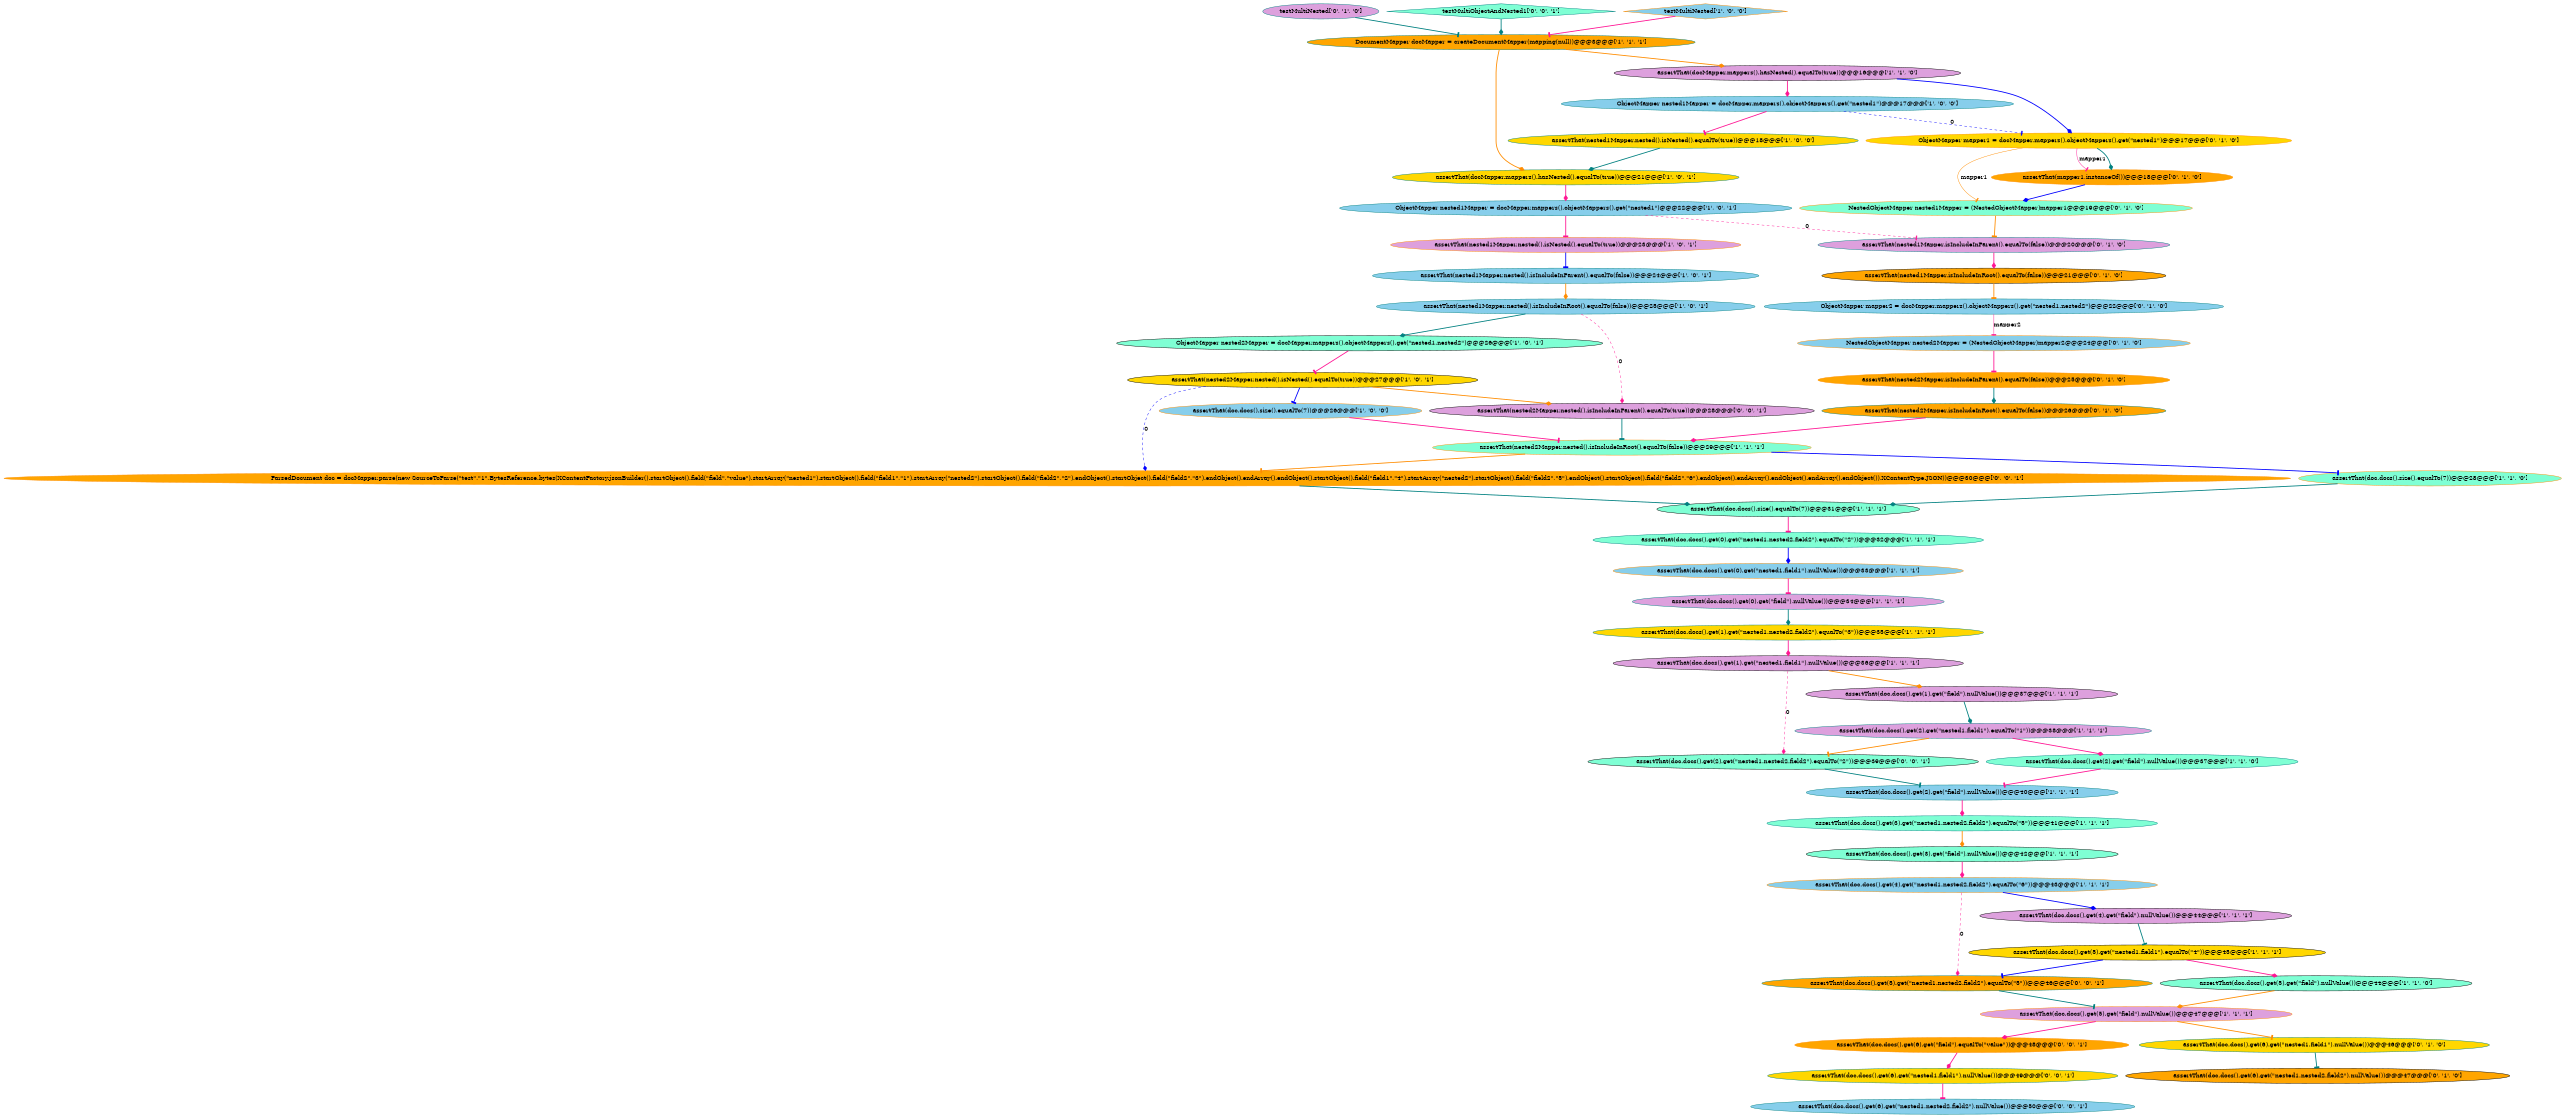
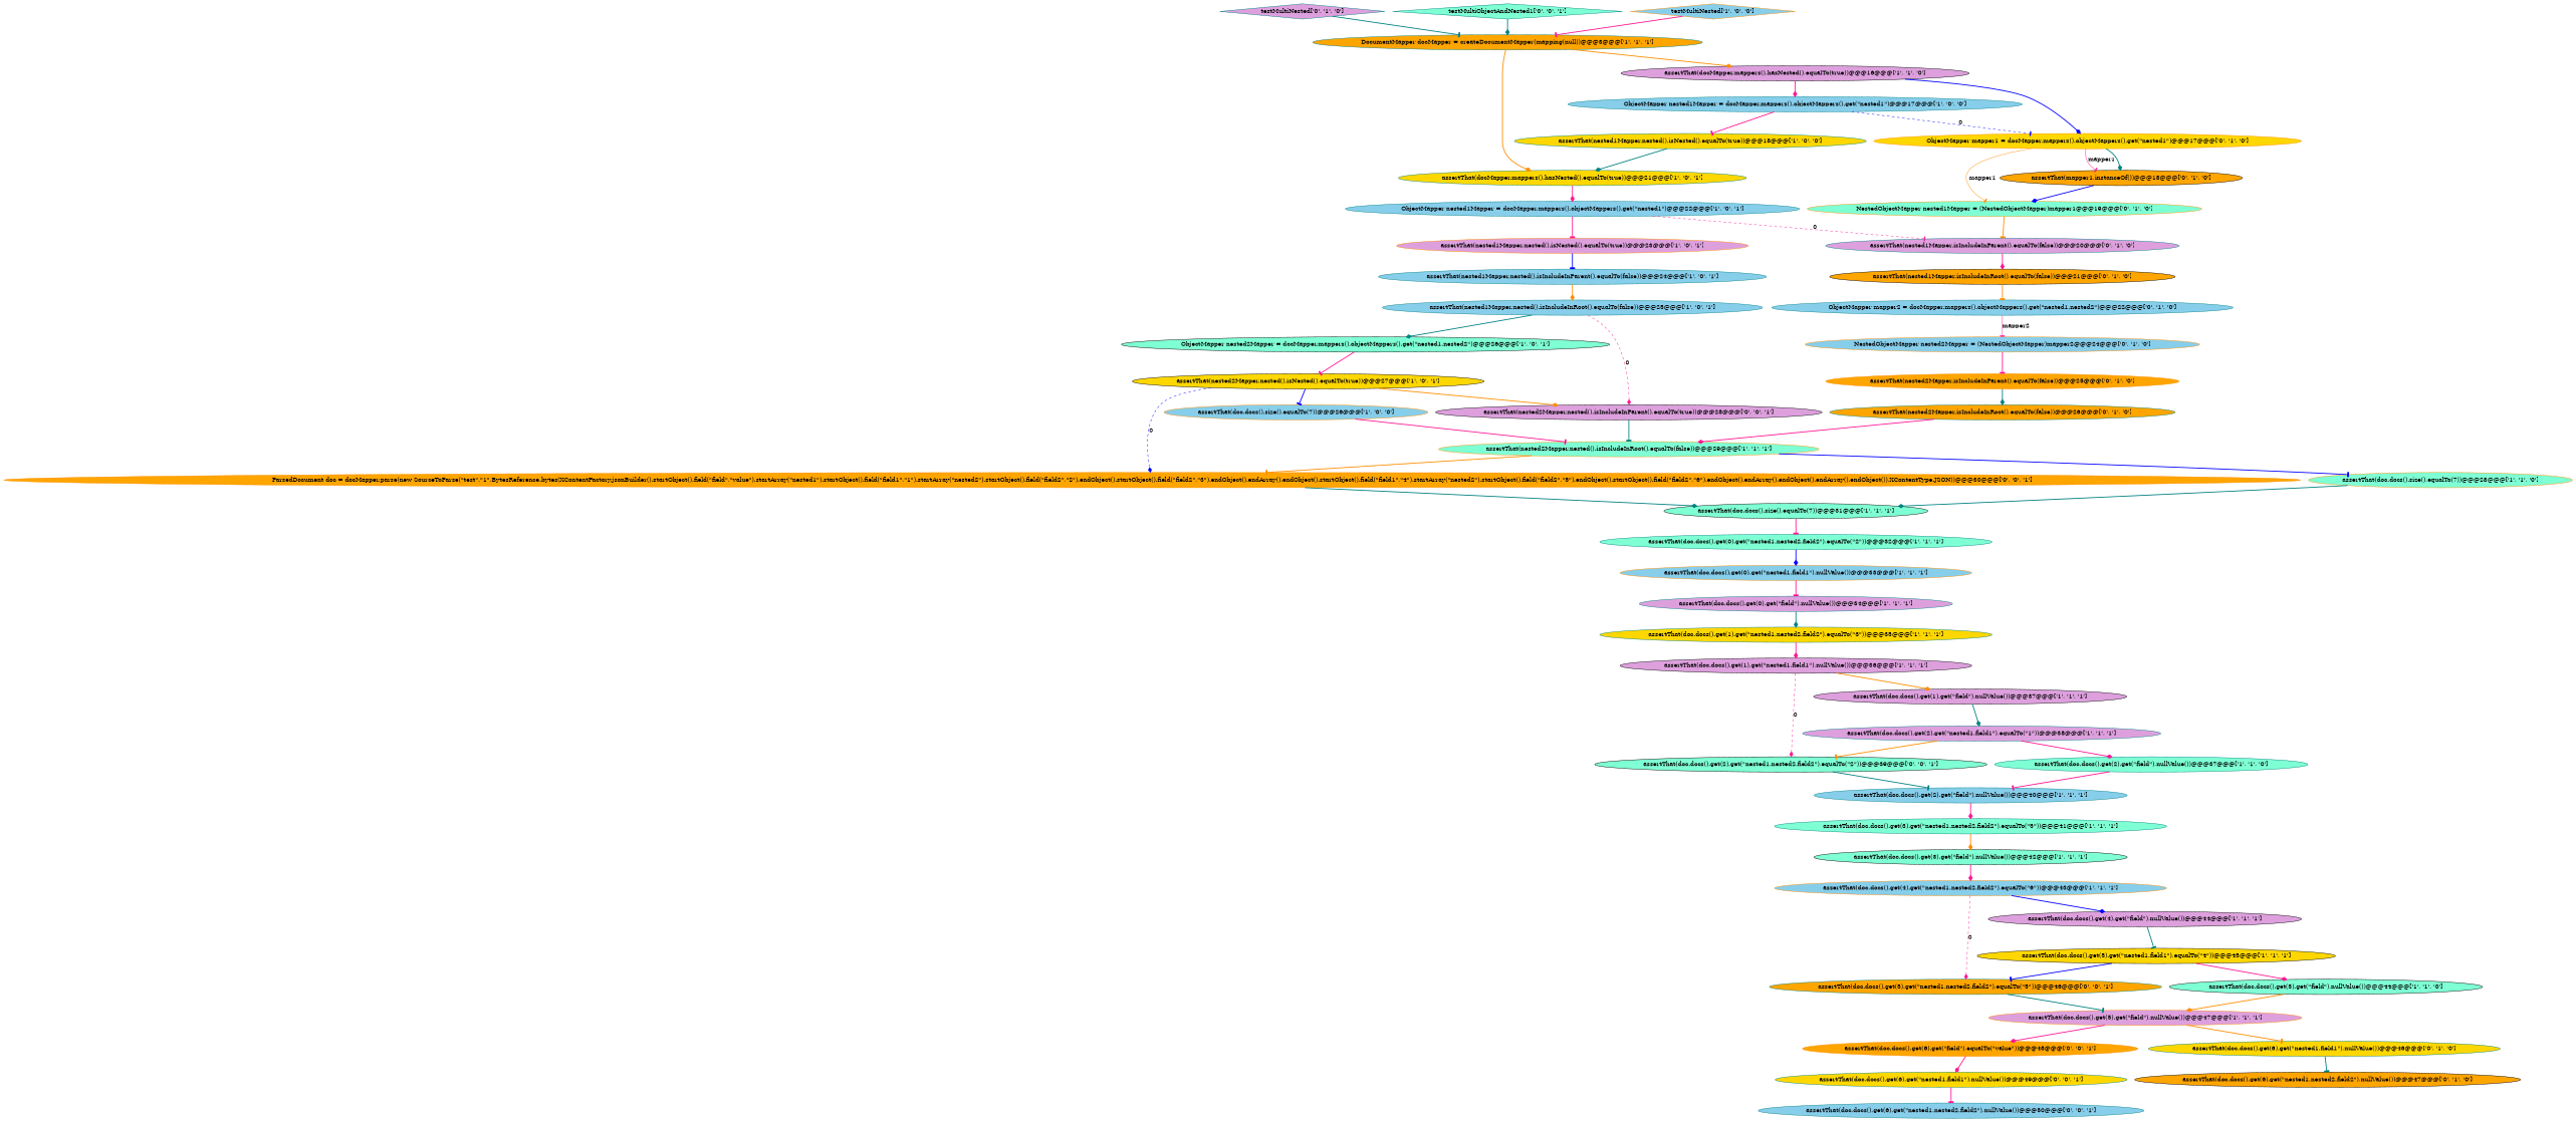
  digraph {
    node [color=teal fillcolor=aquamarine shape=ellipse style=filled]
    edge [arrowhead=diamond color=deeppink style=bold]
    n1 [color=black fillcolor=plum label="assertThat(doc.docs().get(1).get(\"nested1.field1\"),nullValue())@@@36@@@['1', '1', '1']"]
    n2 [color=black label="assertThat(doc.docs().get(2).get(\"nested1.nested2.field2\"),equalTo(\"2\"))@@@39@@@['0', '0', '1']"]
    n3 [color=black fillcolor=plum label="assertThat(doc.docs().get(1).get(\"field\"),nullValue())@@@37@@@['1', '1', '1']"]
    n4 [fillcolor=skyblue label="assertThat(doc.docs().get(2).get(\"field\"),nullValue())@@@40@@@['1', '1', '1']"]
    n5 [fillcolor=plum label="assertThat(doc.docs().get(2).get(\"nested1.field1\"),equalTo(\"1\"))@@@38@@@['1', '1', '1']"]
    n6 [color=black fillcolor=plum label="assertThat(docMapper.mappers().hasNested(),equalTo(true))@@@16@@@['1', '1', '0']"]
    n7 [color=darkorange fillcolor=gold label="ObjectMapper mapper1 = docMapper.mappers().objectMappers().get(\"nested1\")@@@17@@@['0', '1', '0']"]
    n8 [fillcolor=skyblue label="ObjectMapper nested1Mapper = docMapper.mappers().objectMappers().get(\"nested1\")@@@17@@@['1', '0', '0']"]
-   n9 [color=darkorange fillcolor=orange label="assertThat(mapper1,instanceOf())@@@18@@@['0', '1', '0']"]
+   n9 [color=black fillcolor=orange label="assertThat(mapper1,instanceOf())@@@18@@@['0', '1', '0']"]
    n10 [color=darkorange label="NestedObjectMapper nested1Mapper = (NestedObjectMapper)mapper1@@@19@@@['0', '1', '0']"]
    n11 [fillcolor=gold label="assertThat(nested1Mapper.nested().isNested(),equalTo(true))@@@18@@@['1', '0', '0']"]
    n12 [fillcolor=orange label="DocumentMapper docMapper = createDocumentMapper(mapping(null))@@@3@@@['1', '1', '1']"]
    n13 [fillcolor=gold label="assertThat(docMapper.mappers().hasNested(),equalTo(true))@@@21@@@['1', '0', '1']"]
    n14 [fillcolor=skyblue label="ObjectMapper nested1Mapper = docMapper.mappers().objectMappers().get(\"nested1\")@@@22@@@['1', '0', '1']"]
    n15 [fillcolor=skyblue label="assertThat(doc.docs().get(6).get(\"nested1.nested2.field2\"),nullValue())@@@50@@@['0', '0', '1']"]
    n16 [fillcolor=plum label="assertThat(nested1Mapper.isIncludeInParent(),equalTo(false))@@@20@@@['0', '1', '0']"]
    n17 [color=black fillcolor=orange label="assertThat(nested1Mapper.isIncludeInRoot(),equalTo(false))@@@21@@@['0', '1', '0']"]
    n18 [fillcolor=skyblue label="ObjectMapper mapper2 = docMapper.mappers().objectMappers().get(\"nested1.nested2\")@@@22@@@['0', '1', '0']"]
    n19 [color=darkorange fillcolor=skyblue label="NestedObjectMapper nested2Mapper = (NestedObjectMapper)mapper2@@@24@@@['0', '1', '0']"]
    n20 [color=darkorange fillcolor=orange label="assertThat(nested2Mapper.isIncludeInParent(),equalTo(false))@@@25@@@['0', '1', '0']"]
    n21 [fillcolor=orange label="assertThat(nested2Mapper.isIncludeInRoot(),equalTo(false))@@@26@@@['0', '1', '0']"]
-   n22 [fillcolor=plum label="testMultiNested['0', '1', '0']"]
+   n22 [fillcolor=plum label="testMultiNested['0', '1', '0']" shape=diamond]
    n23 [color=black fillcolor=orange label="assertThat(doc.docs().get(6).get(\"nested1.nested2.field2\"),nullValue())@@@47@@@['0', '1', '0']"]
    n24 [label="assertThat(doc.docs().get(2).get(\"field\"),nullValue())@@@37@@@['1', '1', '0']"]
    n25 [color=darkorange label="assertThat(nested2Mapper.nested().isIncludeInRoot(),equalTo(false))@@@29@@@['1', '1', '1']"]
    n26 [color=darkorange fillcolor=orange label="ParsedDocument doc = docMapper.parse(new SourceToParse(\"test\",\"1\",BytesReference.bytes(XContentFactory.jsonBuilder().startObject().field(\"field\",\"value\").startArray(\"nested1\").startObject().field(\"field1\",\"1\").startArray(\"nested2\").startObject().field(\"field2\",\"2\").endObject().startObject().field(\"field2\",\"3\").endObject().endArray().endObject().startObject().field(\"field1\",\"4\").startArray(\"nested2\").startObject().field(\"field2\",\"5\").endObject().startObject().field(\"field2\",\"6\").endObject().endArray().endObject().endArray().endObject()),XContentType.JSON))@@@30@@@['0', '0', '1']"]
    n27 [color=darkorange label="assertThat(doc.docs().size(),equalTo(7))@@@28@@@['1', '1', '0']"]
    n28 [label="assertThat(doc.docs().get(3).get(\"nested1.nested2.field2\"),equalTo(\"5\"))@@@41@@@['1', '1', '1']"]
    n29 [color=black label="assertThat(doc.docs().get(3).get(\"field\"),nullValue())@@@42@@@['1', '1', '1']"]
    n30 [color=black fillcolor=gold label="assertThat(nested2Mapper.nested().isNested(),equalTo(true))@@@27@@@['1', '0', '1']"]
    n31 [color=black fillcolor=plum label="assertThat(nested2Mapper.nested().isIncludeInParent(),equalTo(true))@@@28@@@['0', '0', '1']"]
    n32 [color=darkorange fillcolor=skyblue label="assertThat(doc.docs().size(),equalTo(7))@@@26@@@['1', '0', '0']"]
    n33 [color=black label="assertThat(doc.docs().size(),equalTo(7))@@@31@@@['1', '1', '1']"]
    n34 [color=darkorange fillcolor=plum label="assertThat(doc.docs().get(5).get(\"field\"),nullValue())@@@47@@@['1', '1', '1']"]
    n35 [color=darkorange fillcolor=orange label="assertThat(doc.docs().get(6).get(\"field\"),equalTo(\"value\"))@@@48@@@['0', '0', '1']"]
    n36 [fillcolor=gold label="assertThat(doc.docs().get(6).get(\"nested1.field1\"),nullValue())@@@46@@@['0', '1', '0']"]
    n37 [fillcolor=gold label="assertThat(doc.docs().get(6).get(\"nested1.field1\"),nullValue())@@@49@@@['0', '0', '1']"]
    n38 [label="assertThat(doc.docs().get(0).get(\"nested1.nested2.field2\"),equalTo(\"2\"))@@@32@@@['1', '1', '1']"]
    n39 [color=darkorange fillcolor=skyblue label="assertThat(doc.docs().get(0).get(\"nested1.field1\"),nullValue())@@@33@@@['1', '1', '1']"]
    n40 [fillcolor=skyblue label="assertThat(nested1Mapper.nested().isIncludeInParent(),equalTo(false))@@@24@@@['1', '0', '1']"]
    n41 [fillcolor=skyblue label="assertThat(nested1Mapper.nested().isIncludeInRoot(),equalTo(false))@@@25@@@['1', '0', '1']"]
    n42 [color=black label="ObjectMapper nested2Mapper = docMapper.mappers().objectMappers().get(\"nested1.nested2\")@@@26@@@['1', '0', '1']"]
    n43 [color=darkorange fillcolor=plum label="assertThat(nested1Mapper.nested().isNested(),equalTo(true))@@@23@@@['1', '0', '1']"]
    n44 [label="testMultiObjectAndNested1['0', '0', '1']" shape=diamond]
    n45 [color=black fillcolor=gold label="assertThat(doc.docs().get(5).get(\"nested1.field1\"),equalTo(\"4\"))@@@45@@@['1', '1', '1']"]
    n46 [color=black label="assertThat(doc.docs().get(5).get(\"field\"),nullValue())@@@44@@@['1', '1', '0']"]
    n47 [fillcolor=orange label="assertThat(doc.docs().get(5).get(\"nested1.nested2.field2\"),equalTo(\"5\"))@@@46@@@['0', '0', '1']"]
    n48 [color=darkorange fillcolor=skyblue label="testMultiNested['1', '0', '0']" shape=diamond]
    n49 [fillcolor=plum label="assertThat(doc.docs().get(0).get(\"field\"),nullValue())@@@34@@@['1', '1', '1']"]
    n50 [fillcolor=gold label="assertThat(doc.docs().get(1).get(\"nested1.nested2.field2\"),equalTo(\"3\"))@@@35@@@['1', '1', '1']"]
    n51 [color=black fillcolor=plum label="assertThat(doc.docs().get(4).get(\"field\"),nullValue())@@@44@@@['1', '1', '1']"]
    n52 [color=darkorange fillcolor=skyblue label="assertThat(doc.docs().get(4).get(\"nested1.nested2.field2\"),equalTo(\"6\"))@@@43@@@['1', '1', '1']"]
    n1 -> n2 [label=0 style=dashed]
    n1 -> n3 [color=darkorange]
    n2 -> n4 [arrowhead=tee color=teal]
    n3 -> n5 [color=teal]
    n4 -> n28
    n5 -> n2 [arrowhead=tee color=darkorange]
    n5 -> n24
    n6 -> n7 [color=blue]
    n6 -> n8
    n7 -> n9 [arrowhead=tee label=mapper1 style=solid]
    n7 -> n9 [color=teal]
    n7 -> n10 [arrowhead=tee color=darkorange label=mapper1 style=solid]
    n8 -> n7 [arrowhead=tee color=blue label=0 style=dashed]
    n8 -> n11 [arrowhead=tee]
    n9 -> n10 [color=blue]
    n10 -> n16 [arrowhead=tee color=darkorange]
    n11 -> n13 [color=teal]
    n12 -> n6 [color=darkorange]
    n12 -> n13 [color=darkorange]
    n13 -> n14
    n14 -> n16 [arrowhead=tee label=0 style=dashed]
    n14 -> n43 [arrowhead=tee]
    n16 -> n17
    n17 -> n18 [arrowhead=tee color=darkorange]
    n18 -> n19 [arrowhead=tee label=mapper2 style=solid]
    n19 -> n20 [arrowhead=tee]
    n20 -> n21 [color=teal]
    n21 -> n25
    n22 -> n12 [arrowhead=tee color=teal]
    n24 -> n4 [arrowhead=tee]
    n25 -> n26 [arrowhead=tee color=darkorange]
    n25 -> n27 [arrowhead=tee color=blue]
    n26 -> n33 [color=teal]
    n27 -> n33 [color=teal]
    n28 -> n29 [color=darkorange]
    n29 -> n52
    n30 -> n26 [color=blue label=0 style=dashed]
    n30 -> n31 [color=darkorange]
    n30 -> n32 [arrowhead=tee color=blue]
    n31 -> n25 [arrowhead=tee color=teal]
    n32 -> n25 [arrowhead=tee]
    n33 -> n38 [arrowhead=tee]
    n34 -> n35
    n34 -> n36 [arrowhead=tee color=darkorange]
    n35 -> n37
    n36 -> n23 [arrowhead=tee color=teal]
    n37 -> n15 [arrowhead=tee]
    n38 -> n39 [color=blue]
    n39 -> n49 [arrowhead=tee]
    n40 -> n41 [color=darkorange]
    n41 -> n31 [label=0 style=dashed]
    n41 -> n42 [color=teal]
    n42 -> n30 [arrowhead=tee]
    n43 -> n40 [arrowhead=tee color=blue]
    n44 -> n12 [color=teal]
    n45 -> n46
    n45 -> n47 [arrowhead=tee color=blue]
    n46 -> n34 [color=darkorange]
    n47 -> n34 [arrowhead=tee color=teal]
    n48 -> n12 [arrowhead=tee]
    n49 -> n50 [color=teal]
    n50 -> n1
    n51 -> n45 [arrowhead=tee color=teal]
    n52 -> n47 [label=0 style=dashed]
    n52 -> n51 [color=blue]
  }
